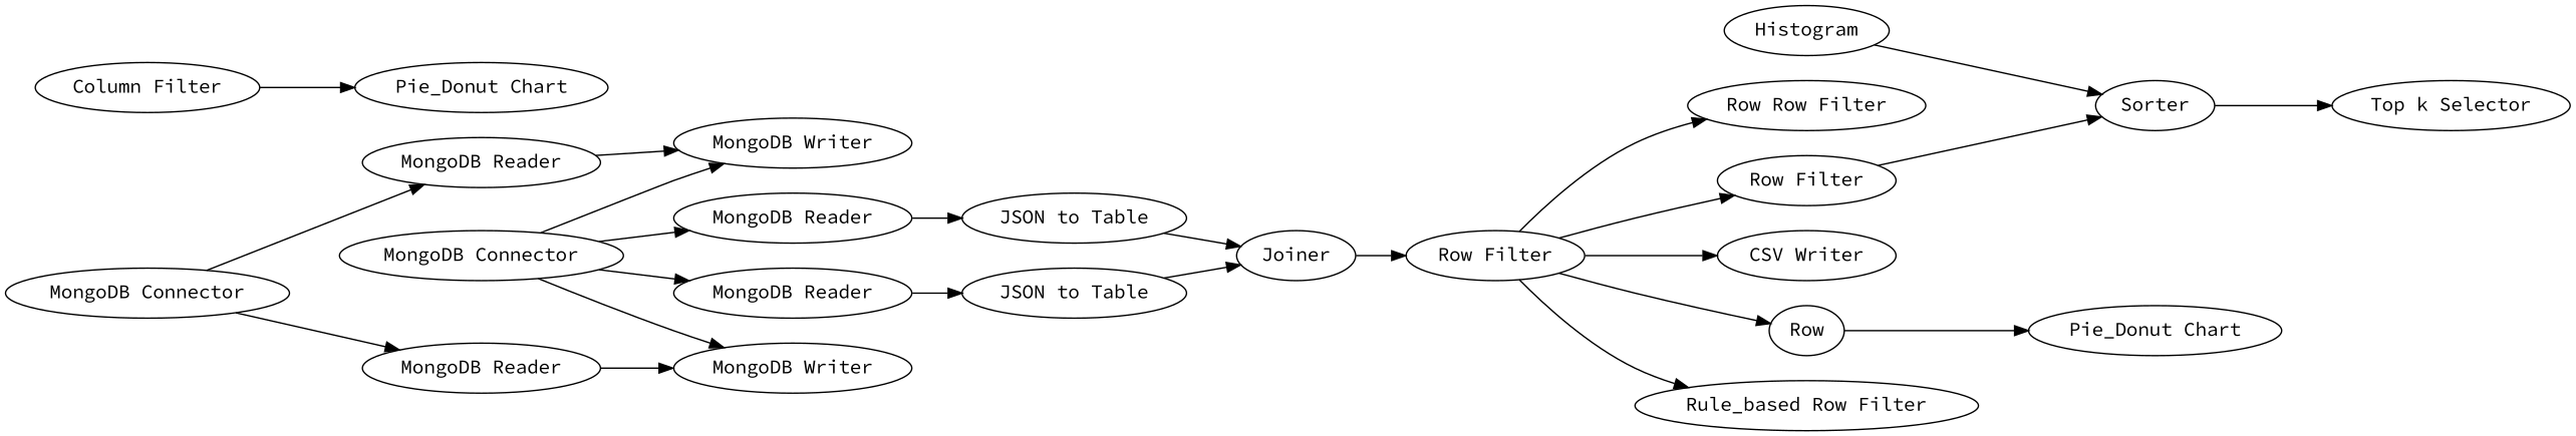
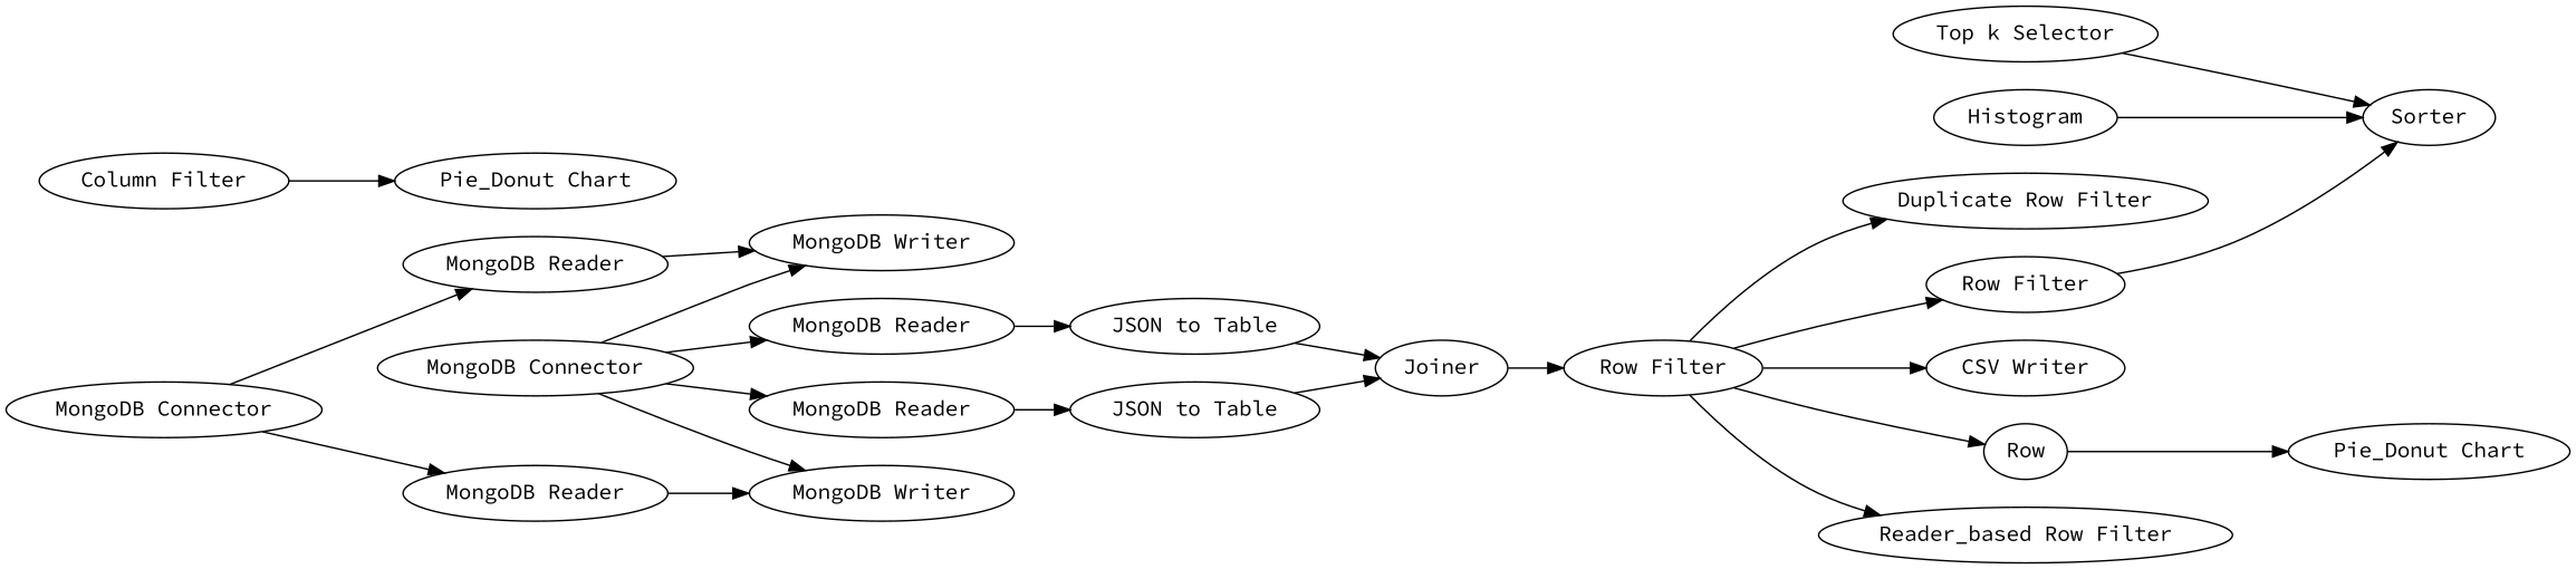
  digraph {
    fontname="Source Code Pro"
    rankdir=LR
    node [fontname="Source Code Pro"]
    edge [fontname="Source Code Pro"]
    n1 [label="Row Filter"]
-   n2 [label="Row Row Filter"]
+   n2 [label="Duplicate Row Filter"]
    n3 [label="Row Filter"]
    n4 [label="CSV Writer"]
    n5 [label=Row]
-   n6 [label="Rule_based Row Filter"]
+   n6 [label="Reader_based Row Filter"]
    n7 [label=Sorter]
    n8 [label="Pie_Donut Chart"]
    n9 [label="MongoDB Connector"]
    n10 [label="MongoDB Reader"]
    n11 [label="MongoDB Writer"]
    n12 [label="MongoDB Reader"]
    n13 [label="MongoDB Writer"]
    n14 [label="JSON to Table"]
    n15 [label="JSON to Table"]
    n16 [label=Joiner]
    n17 [label="Top k Selector"]
    n18 [label=Histogram]
    n19 [label="MongoDB Reader"]
    n20 [label="MongoDB Connector"]
    n21 [label="MongoDB Reader"]
    n22 [label="Column Filter"]
    n23 [label="Pie_Donut Chart"]
    n1 -> n2
    n1 -> n3
    n1 -> n4
    n1 -> n5
    n1 -> n6
    n3 -> n7
    n5 -> n8
-   n7 -> n17
+   n17 -> n7
    n9 -> n10
    n9 -> n11
    n9 -> n12
    n9 -> n13
    n10 -> n14
    n12 -> n15
    n14 -> n16
    n15 -> n16
    n16 -> n1
    n18 -> n7
    n19 -> n11
    n20 -> n19
    n20 -> n21
    n21 -> n13
    n22 -> n23
  }
